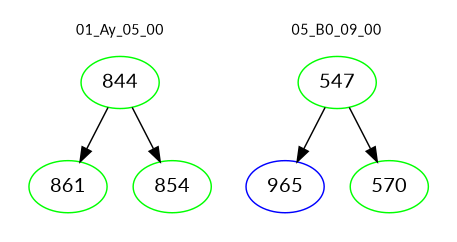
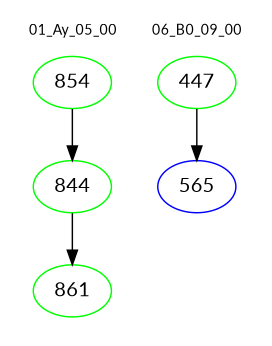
  digraph {
    fontname=Lato
    node [color=green fontname=Lato]
    edge [color=black fontname=Lato]
    n1 [label=844]
    n2 [label=861]
    n3 [label=854]
-   n4 [label=547]
-   n5 [color=blue label=965]
-   n6 [label=570]
+   n4 [label=447]
+   n5 [color=blue label=565]
    subgraph cluster_1 {
      color=white
      fontsize=10
      label="01_Ay_05_00"
      n1
      n2
      n3
    }
    subgraph cluster_2 {
      color=white
      fontsize=10
-     label="05_B0_09_00"
+     label="06_B0_09_00"
      n4
      n5
-     n6
    }
    n1 -> n2
-   n1 -> n3
+   n3 -> n1
    n4 -> n5
-   n4 -> n6
  }
